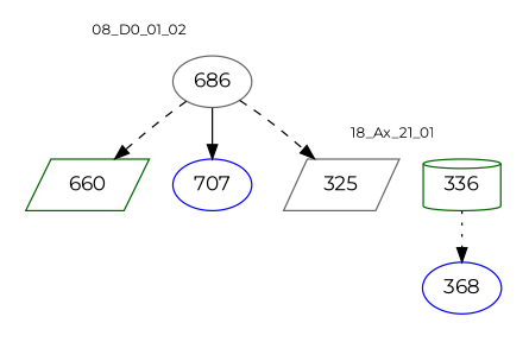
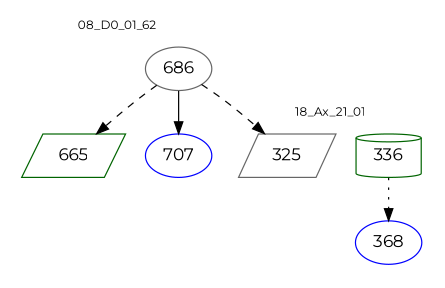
  digraph {
    fontname=Montserrat
    node [color=darkgreen fontname=Montserrat shape=ellipse]
    edge [color=black fontname=Montserrat style=dashed]
    n1 [label=336 shape=cylinder]
    n2 [color=gray40 label=325 shape=parallelogram]
    n3 [color=blue label=368]
    n4 [color=gray40 label=686]
-   n5 [label=660 shape=parallelogram]
+   n5 [label=665 shape=parallelogram]
    n6 [color=blue label=707]
    subgraph cluster_1 {
      color=white
      fontsize=10
      label="18_Ax_21_01"
      n1
      n2
      n3
    }
    subgraph cluster_2 {
      color=white
      fontsize=10
-     label="08_D0_01_02"
+     label="08_D0_01_62"
      n4
      n5
      n6
    }
    n1 -> n3 [style=dotted]
    n4 -> n2
    n4 -> n5
    n4 -> n6 [style=solid]
  }
